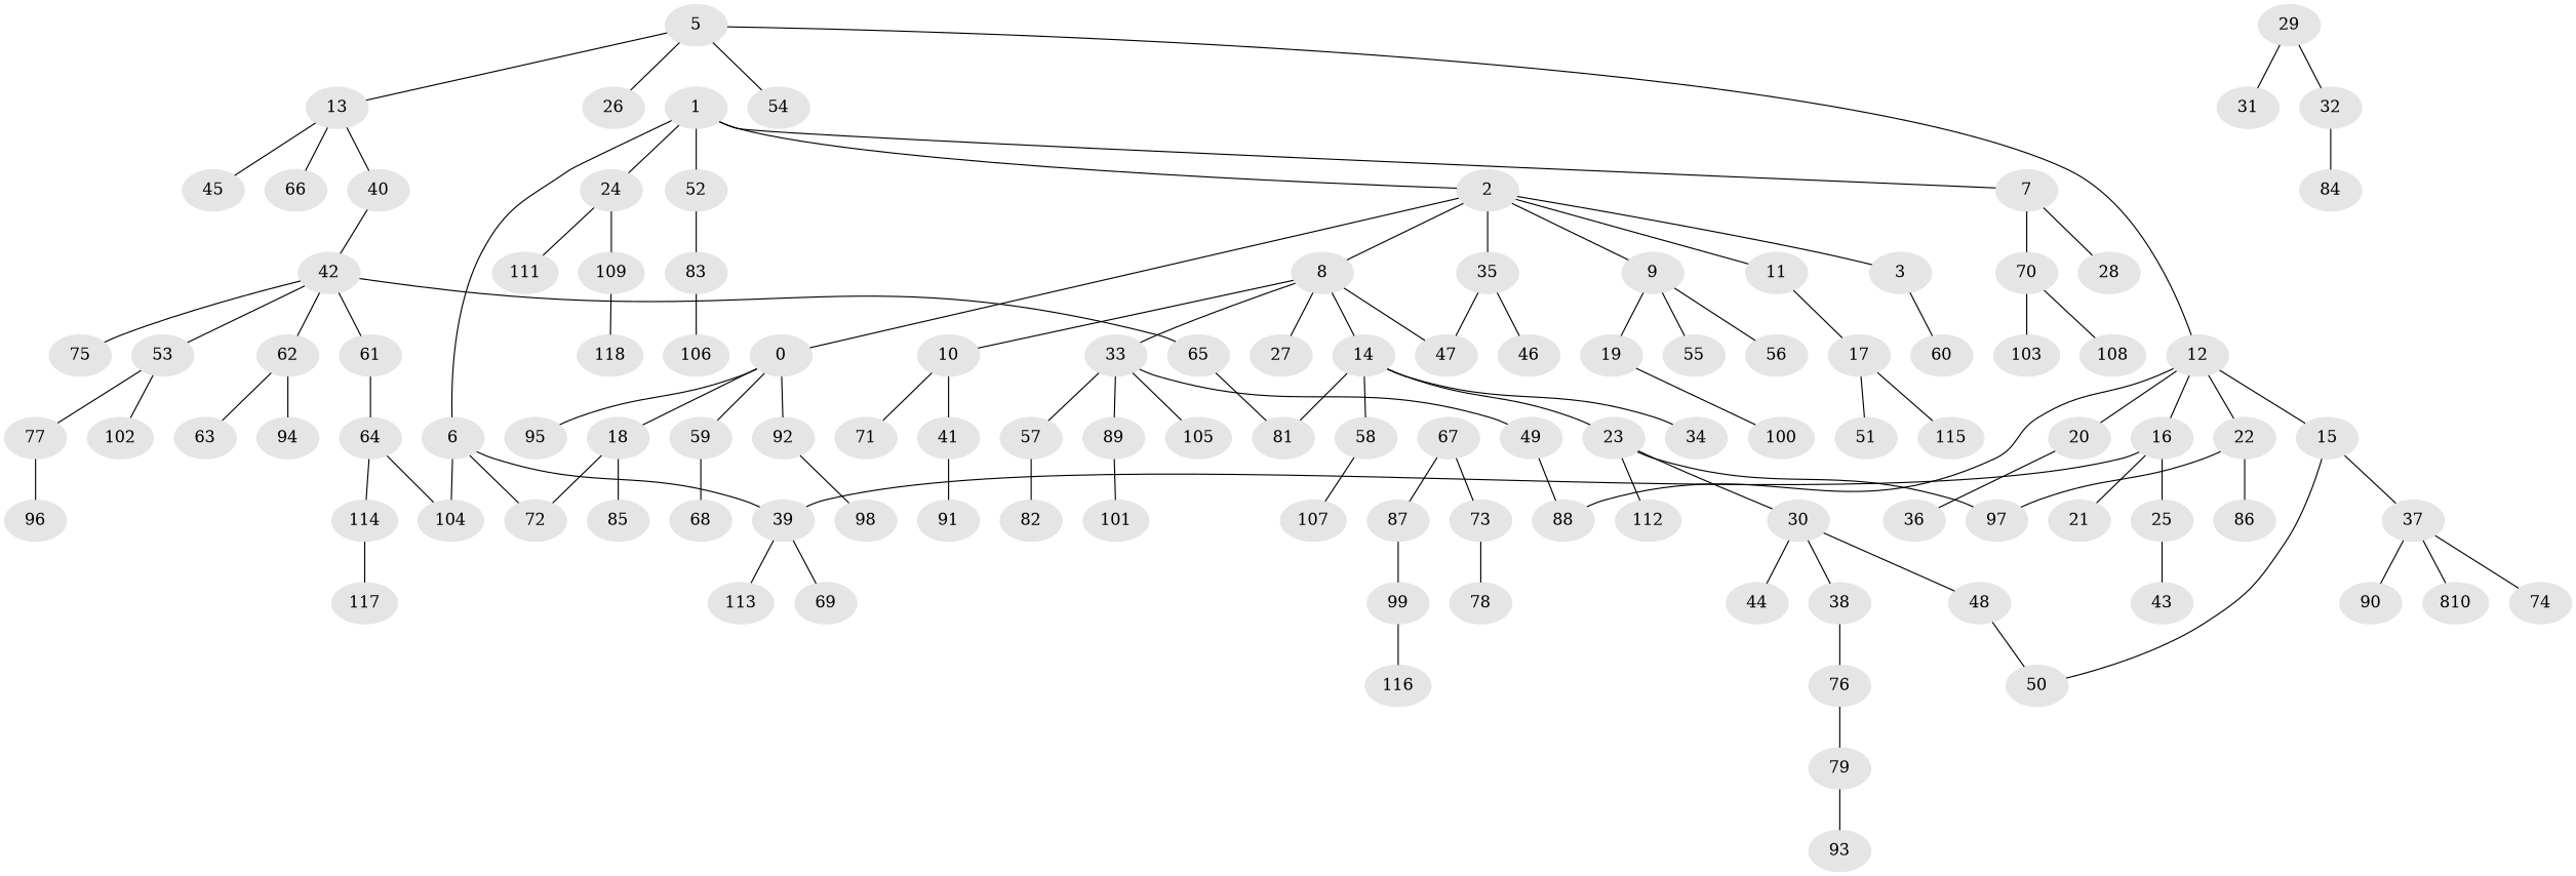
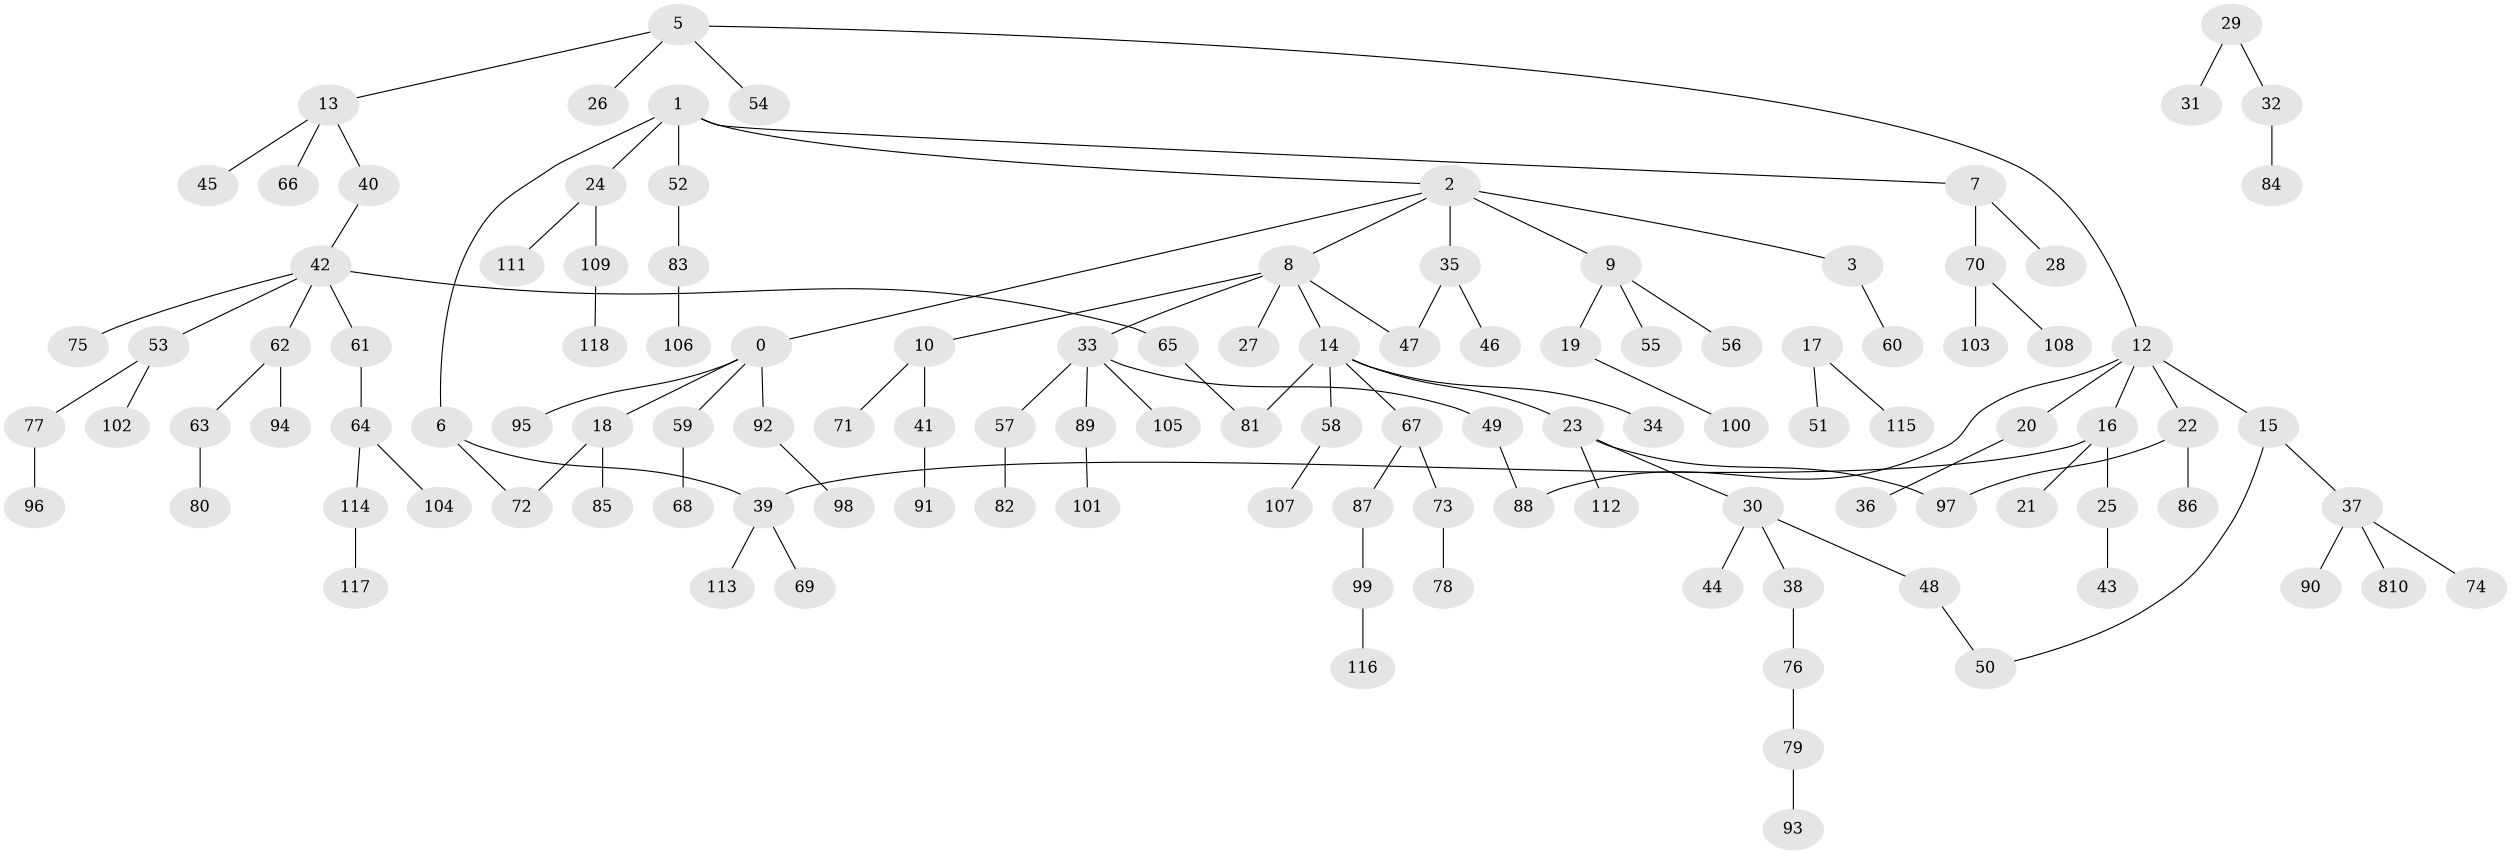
  graph {
    node [color=gray90 style=filled]
    1
    2
    6
    7
    24
    52
    3
    n8 [label=0]
    8
    9
-   11
    35
    39
    72
    104
    28
    70
    109
    111
    83
    60
    18
    59
    92
    95
    5
    12
    13
    26
    54
    10
    14
    27
    33
    47
    19
    55
    56
    17
    46
    85
    68
    98
    15
    16
    20
    22
    88
    40
    45
    66
    69
    113
    103
    108
    41
    71
    23
    34
    58
    67
    81
    49
    57
    89
    105
    100
    91
    51
    115
    37
    50
    21
    25
    36
    86
    97
    42
    30
    112
    107
    73
    87
    74
    90
    n86 [label=810]
    43
    38
    44
    48
    118
    29
    31
    32
    84
    76
    82
    101
    79
    53
    61
    62
    65
    75
    77
    102
    64
    63
    94
    106
    96
    114
+   80
    117
    78
    99
    93
    116
    1 -- 2
    1 -- 6
    1 -- 7
    1 -- 24
    1 -- 52
    2 -- 3
    2 -- n8
    2 -- 8
    2 -- 9
-   2 -- 11
    2 -- 35
    6 -- 39
    6 -- 72
-   6 -- 104
    7 -- 28
    7 -- 70
    24 -- 109
    24 -- 111
    52 -- 83
    3 -- 60
    n8 -- 18
    n8 -- 59
    n8 -- 92
    n8 -- 95
    8 -- 10
    8 -- 14
    8 -- 27
    8 -- 33
    8 -- 47
    9 -- 19
    9 -- 55
    9 -- 56
-   11 -- 17
    35 -- 47
    35 -- 46
    39 -- 69
    39 -- 113
    70 -- 103
    70 -- 108
    109 -- 118
    83 -- 106
    18 -- 72
    18 -- 85
    59 -- 68
    92 -- 98
    5 -- 12
    5 -- 13
    5 -- 26
    5 -- 54
    12 -- 15
    12 -- 16
    12 -- 20
    12 -- 22
    12 -- 88
    13 -- 40
    13 -- 45
    13 -- 66
    10 -- 41
    10 -- 71
    14 -- 23
    14 -- 34
    14 -- 58
+   14 -- 67
    14 -- 81
    33 -- 49
    33 -- 57
    33 -- 89
    33 -- 105
    19 -- 100
    17 -- 51
    17 -- 115
    15 -- 37
    15 -- 50
    16 -- 39
    16 -- 21
    16 -- 25
    20 -- 36
    22 -- 86
    22 -- 97
    40 -- 42
    41 -- 91
    23 -- 97
    23 -- 30
    23 -- 112
    58 -- 107
    67 -- 73
    67 -- 87
    49 -- 88
    57 -- 82
    89 -- 101
    37 -- 74
    37 -- 90
    37 -- n86
    25 -- 43
    42 -- 53
    42 -- 61
    42 -- 62
    42 -- 65
    42 -- 75
    30 -- 38
    30 -- 44
    30 -- 48
    73 -- 78
    87 -- 99
    38 -- 76
    48 -- 50
    29 -- 31
    29 -- 32
    32 -- 84
    76 -- 79
    79 -- 93
    53 -- 77
    53 -- 102
    61 -- 64
    62 -- 63
    62 -- 94
    65 -- 81
    77 -- 96
    64 -- 104
    64 -- 114
+   63 -- 80
    114 -- 117
    99 -- 116
  }
